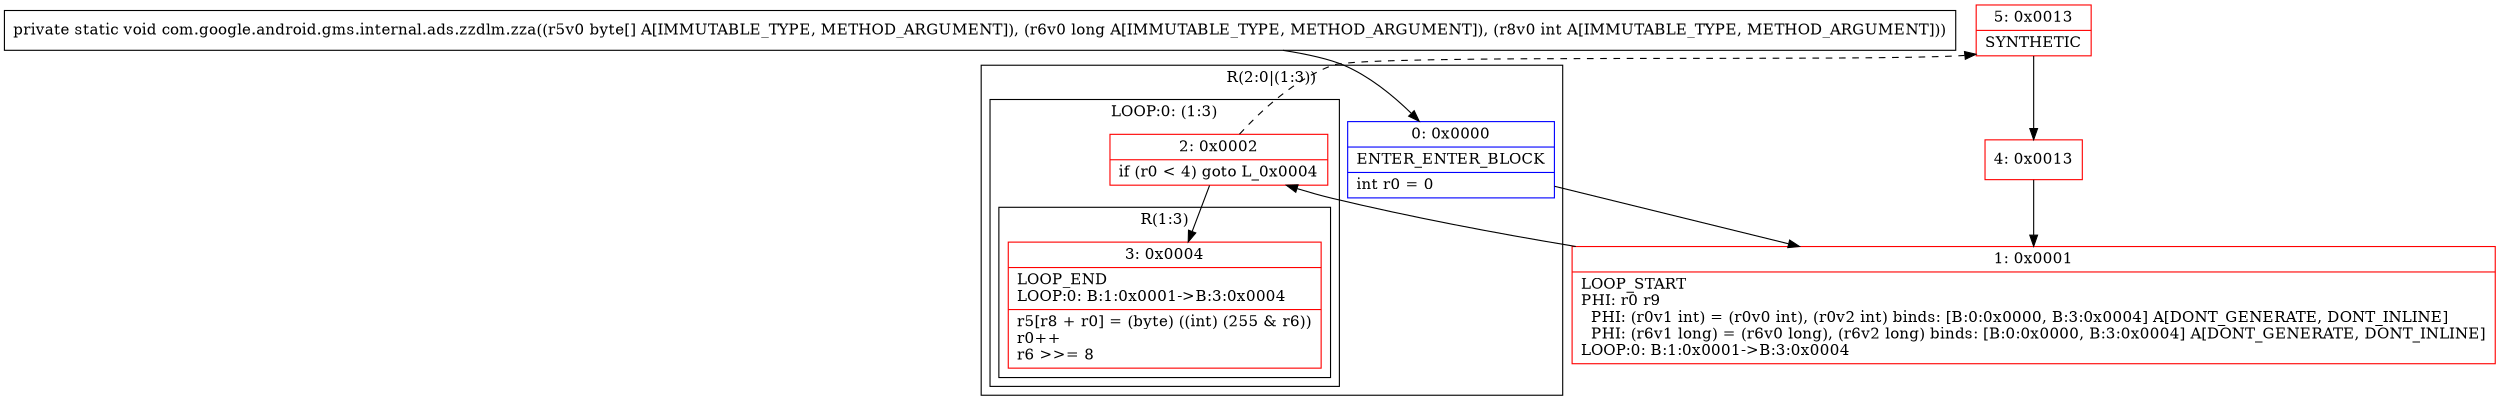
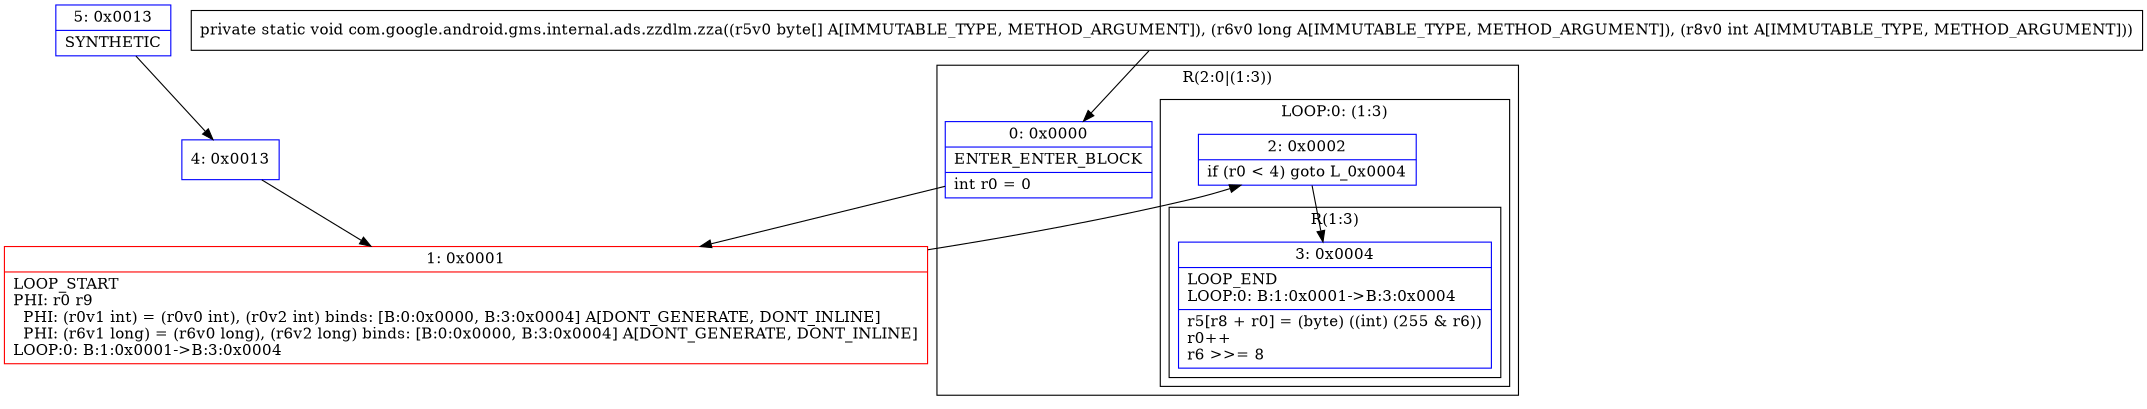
  digraph {
    node [color=blue shape=record]
-   n1 [color=red label="{3\:\ 0x0004|LOOP_END\lLOOP:0: B:1:0x0001\-\>B:3:0x0004\l|r5[r8 + r0] = (byte) ((int) (255 & r6))\lr0++\lr6 \>\>= 8\l}"]
-   n2 [color=red label="{2\:\ 0x0002|if (r0 \< 4) goto L_0x0004\l}"]
+   n1 [label="{3\:\ 0x0004|LOOP_END\lLOOP:0: B:1:0x0001\-\>B:3:0x0004\l|r5[r8 + r0] = (byte) ((int) (255 & r6))\lr0++\lr6 \>\>= 8\l}"]
+   n2 [label="{2\:\ 0x0002|if (r0 \< 4) goto L_0x0004\l}"]
    n3 [label="{0\:\ 0x0000|ENTER_ENTER_BLOCK\l|int r0 = 0\l}"]
-   n4 [color=red label="{5\:\ 0x0013|SYNTHETIC\l}"]
+   n4 [label="{5\:\ 0x0013|SYNTHETIC\l}"]
    n5 [color=red label="{1\:\ 0x0001|LOOP_START\lPHI: r0 r9 \l  PHI: (r0v1 int) = (r0v0 int), (r0v2 int) binds: [B:0:0x0000, B:3:0x0004] A[DONT_GENERATE, DONT_INLINE]\l  PHI: (r6v1 long) = (r6v0 long), (r6v2 long) binds: [B:0:0x0000, B:3:0x0004] A[DONT_GENERATE, DONT_INLINE]\lLOOP:0: B:1:0x0001\-\>B:3:0x0004\l}"]
-   n6 [color=red label="{4\:\ 0x0013}"]
+   n6 [label="{4\:\ 0x0013}"]
    n7 [label="{private static void com.google.android.gms.internal.ads.zzdlm.zza((r5v0 byte[] A[IMMUTABLE_TYPE, METHOD_ARGUMENT]), (r6v0 long A[IMMUTABLE_TYPE, METHOD_ARGUMENT]), (r8v0 int A[IMMUTABLE_TYPE, METHOD_ARGUMENT])) }" color=""]
    subgraph cluster_1 {
      label="R(2:0|(1:3))"
      n3
      subgraph cluster_2 {
        label="LOOP:0: (1:3)"
        n2
        subgraph cluster_3 {
          label="R(1:3)"
          n1
        }
      }
    }
    n2 -> n1
-   n2 -> n4 [style=dashed]
    n3 -> n5
    n4 -> n6
    n5 -> n2
    n6 -> n5
    n7 -> n3
  }
